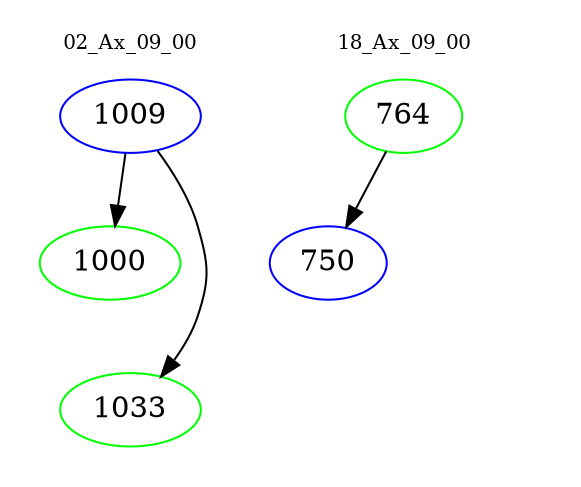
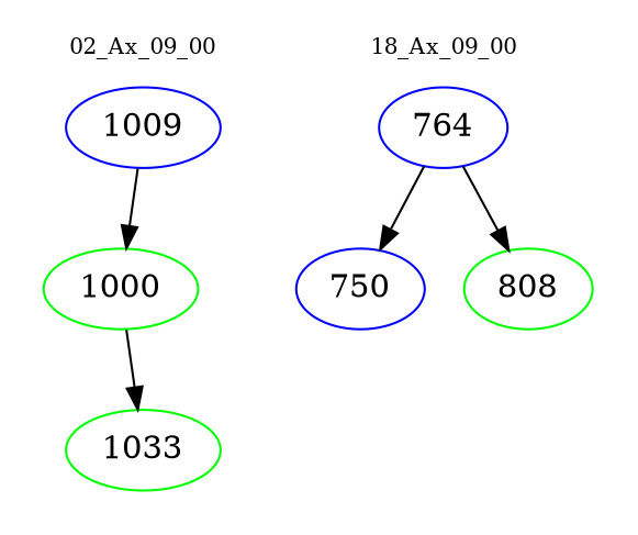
  digraph {
    node [color=blue]
    edge [color=black]
    n1 [label=1009]
    n2 [color=green label=1000]
    n3 [color=green label=1033]
-   n4 [color=green label=764]
+   n4 [label=764]
    n5 [label=750]
+   n6 [color=green label=808]
    subgraph cluster_1 {
      color=white
      fontsize=10
      label="02_Ax_09_00"
      n1
      n2
      n3
    }
    subgraph cluster_2 {
      color=white
      fontsize=10
      label="18_Ax_09_00"
      n4
      n5
+     n6
    }
    n1 -> n2
-   n1 -> n3
+   n2 -> n3
    n4 -> n5
+   n4 -> n6
  }
